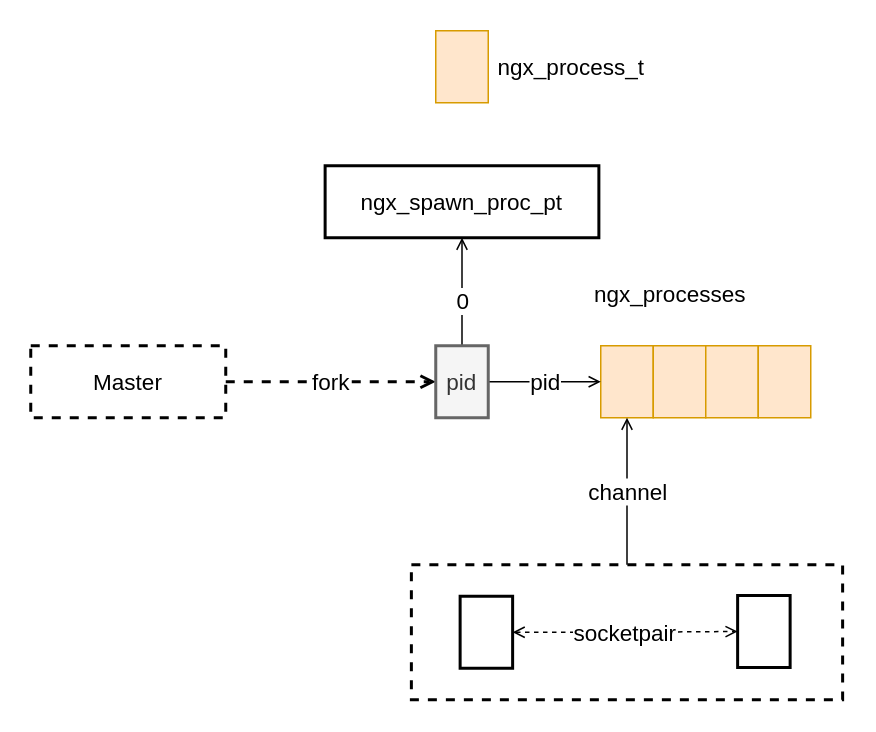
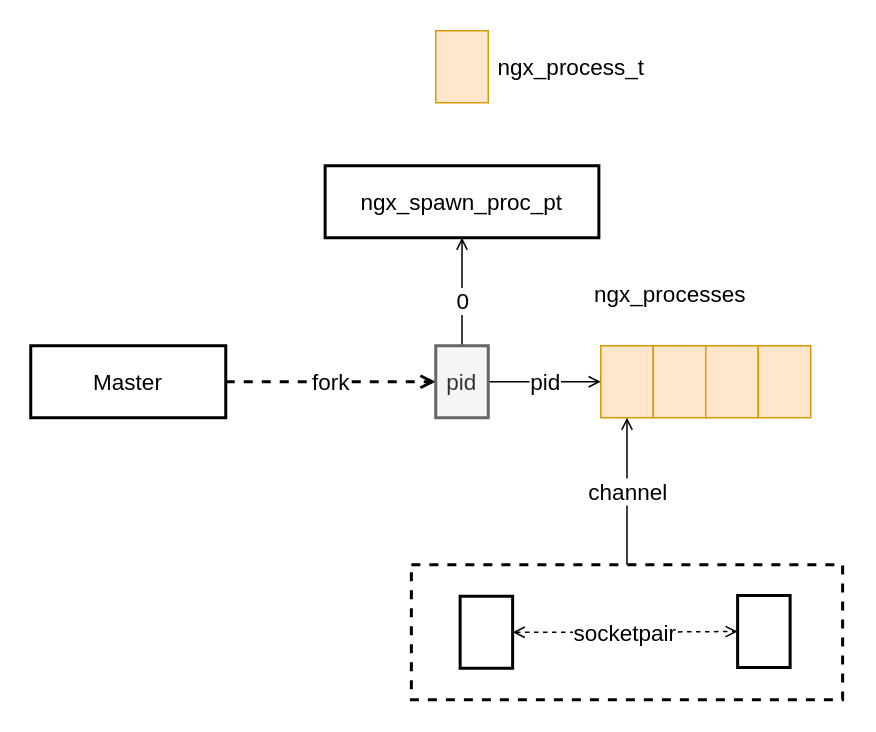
  <mxCell id="0" />
  <mxCell id="1" parent="0" />
  <mxCell id="2" value="" style="rounded=0;whiteSpace=wrap;html=1;strokeWidth=1;fillColor=#ffe6cc;strokeColor=#d79b00;" parent="1" vertex="1"><mxGeometry x="400" y="230" width="35" height="48" as="geometry" /></mxCell>
  <mxCell id="3" value="" style="rounded=0;whiteSpace=wrap;html=1;strokeWidth=1;fillColor=#ffe6cc;strokeColor=#d79b00;" parent="1" vertex="1"><mxGeometry x="435" y="230" width="35" height="48" as="geometry" /></mxCell>
  <mxCell id="4" value="" style="rounded=0;whiteSpace=wrap;html=1;strokeWidth=1;fillColor=#ffe6cc;strokeColor=#d79b00;" parent="1" vertex="1"><mxGeometry x="470" y="230" width="35" height="48" as="geometry" /></mxCell>
  <mxCell id="5" value="" style="rounded=0;whiteSpace=wrap;html=1;strokeWidth=1;fillColor=#ffe6cc;strokeColor=#d79b00;" parent="1" vertex="1"><mxGeometry x="505" y="230" width="35" height="48" as="geometry" /></mxCell>
  <mxCell id="6" value="" style="rounded=0;whiteSpace=wrap;html=1;strokeWidth=1;fillColor=#ffe6cc;strokeColor=#d79b00;" parent="1" vertex="1"><mxGeometry x="290" y="20" width="35" height="48" as="geometry" /></mxCell>
  <mxCell id="7" value="ngx_process_t" style="text;html=1;align=center;verticalAlign=middle;resizable=0;points=[];autosize=1;strokeColor=none;fillColor=none;fontSize=15;" parent="1" vertex="1"><mxGeometry x="325" y="34" width="110" height="20" as="geometry" /></mxCell>
  <mxCell id="8" value="socketpair" style="edgeStyle=orthogonalEdgeStyle;rounded=0;orthogonalLoop=1;jettySize=auto;html=1;exitX=1;exitY=0.5;exitDx=0;exitDy=0;entryX=0;entryY=0.5;entryDx=0;entryDy=0;fontSize=15;endArrow=open;endFill=0;dashed=1;startArrow=open;startFill=0;" parent="1" source="9" target="10" edge="1"><mxGeometry relative="1" as="geometry" /></mxCell>
  <mxCell id="9" value="" style="rounded=0;whiteSpace=wrap;html=1;strokeWidth=2;fontSize=15;" parent="1" vertex="1"><mxGeometry x="306.25" y="397" width="35" height="48" as="geometry" /></mxCell>
  <mxCell id="10" value="" style="rounded=0;whiteSpace=wrap;html=1;strokeWidth=2;fontSize=15;" parent="1" vertex="1"><mxGeometry x="491.25" y="396.5" width="35" height="48" as="geometry" /></mxCell>
  <mxCell id="11" value="channel" style="edgeStyle=orthogonalEdgeStyle;rounded=0;orthogonalLoop=1;jettySize=auto;html=1;exitX=0.5;exitY=0;exitDx=0;exitDy=0;entryX=0.5;entryY=1;entryDx=0;entryDy=0;fontSize=15;startArrow=none;startFill=0;endArrow=open;endFill=0;strokeWidth=1;" parent="1" source="12" target="2" edge="1"><mxGeometry relative="1" as="geometry" /></mxCell>
  <mxCell id="12" value="" style="rounded=0;whiteSpace=wrap;html=1;strokeWidth=2;fontSize=15;fillColor=none;dashed=1;" parent="1" vertex="1"><mxGeometry x="273.75" y="376" width="287.5" height="90" as="geometry" /></mxCell>
  <mxCell id="13" value="fork" style="edgeStyle=orthogonalEdgeStyle;rounded=0;orthogonalLoop=1;jettySize=auto;html=1;exitX=1;exitY=0.5;exitDx=0;exitDy=0;fontSize=15;startArrow=none;startFill=0;endArrow=open;endFill=0;dashed=1;strokeWidth=2;" parent="1" source="14" edge="1"><mxGeometry relative="1" as="geometry"><mxPoint x="290" y="254" as="targetPoint" /></mxGeometry></mxCell>
- <mxCell id="14" value="Master" style="rounded=0;whiteSpace=wrap;html=1;strokeWidth=2;fontSize=15;fillColor=none;dashed=1;" parent="1" vertex="1"><mxGeometry x="20" y="230" width="130" height="48" as="geometry" /></mxCell>
+ <mxCell id="14" value="Master" style="rounded=0;whiteSpace=wrap;html=1;strokeWidth=2;fontSize=15;fillColor=none;" parent="1" vertex="1"><mxGeometry x="20" y="230" width="130" height="48" as="geometry" /></mxCell>
  <mxCell id="15" value="0" style="edgeStyle=orthogonalEdgeStyle;rounded=0;orthogonalLoop=1;jettySize=auto;html=1;exitX=0.5;exitY=0;exitDx=0;exitDy=0;fontSize=15;startArrow=none;startFill=0;endArrow=open;endFill=0;strokeWidth=1;entryX=0.5;entryY=1;entryDx=0;entryDy=0;" parent="1" source="17" target="18" edge="1"><mxGeometry x="-0.167" relative="1" as="geometry"><mxPoint x="280" y="170" as="targetPoint" /><mxPoint as="offset" /></mxGeometry></mxCell>
  <mxCell id="16" value="pid" style="edgeStyle=orthogonalEdgeStyle;rounded=0;orthogonalLoop=1;jettySize=auto;html=1;exitX=1;exitY=0.5;exitDx=0;exitDy=0;entryX=0;entryY=0.5;entryDx=0;entryDy=0;fontSize=15;startArrow=none;startFill=0;endArrow=open;endFill=0;strokeWidth=1;" parent="1" source="17" target="2" edge="1"><mxGeometry relative="1" as="geometry" /></mxCell>
  <mxCell id="17" value="pid" style="rounded=0;whiteSpace=wrap;html=1;strokeWidth=2;fontSize=15;fillColor=#f5f5f5;strokeColor=#666666;fontColor=#333333;" parent="1" vertex="1"><mxGeometry x="290" y="230" width="35" height="48" as="geometry" /></mxCell>
  <mxCell id="18" value="ngx_spawn_proc_pt" style="rounded=0;whiteSpace=wrap;html=1;strokeWidth=2;fontSize=15;fillColor=none;dashed=0;" parent="1" vertex="1"><mxGeometry x="216.25" y="110" width="182.5" height="48" as="geometry" /></mxCell>
  <mxCell id="19" value="ngx_processes" style="text;html=1;align=center;verticalAlign=middle;resizable=0;points=[];autosize=1;strokeColor=none;fillColor=none;fontSize=15;" parent="1" vertex="1"><mxGeometry x="386.25" y="185" width="120" height="20" as="geometry" /></mxCell>
